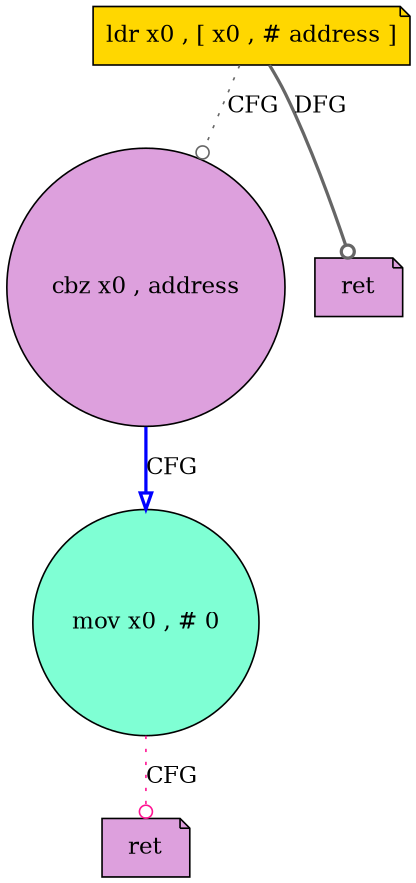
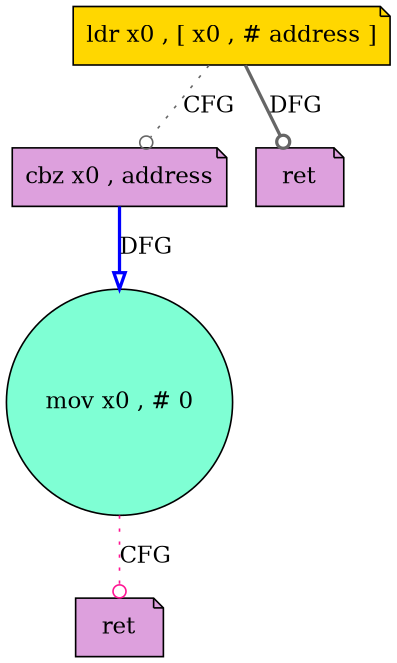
  digraph {
    node [fillcolor=plum shape=note style=filled]
    edge [arrowhead=odot color=gray40 style=bold]
-   n1 [label="cbz x0 , address" shape=circle]
+   n1 [label="cbz x0 , address"]
    n2 [fillcolor=aquamarine label="mov x0 , # 0" shape=circle]
    n3 [label=ret]
    n4 [fillcolor=gold label="ldr x0 , [ x0 , # address ]"]
    n5 [label=ret]
-   n1 -> n2 [arrowhead=onormal color=blue label=CFG]
+   n1 -> n2 [arrowhead=onormal color=blue label=DFG]
    n2 -> n3 [color=deeppink label=CFG style=dotted]
    n4 -> n1 [label=CFG style=dotted]
    n4 -> n5 [label=DFG]
  }
